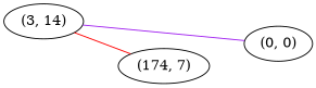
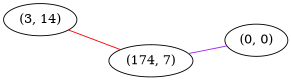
  graph {
    rankdir=LR
    n1 [label="(3, 14)"]
    "(0, 0)"
    "(174, 7)"
-   n1 -- "(0, 0)" [color=purple weight=4]
+   "(174, 7)" -- "(0, 0)" [color=purple weight=4]
    n1 -- "(174, 7)" [color=red weight=1]
  }
